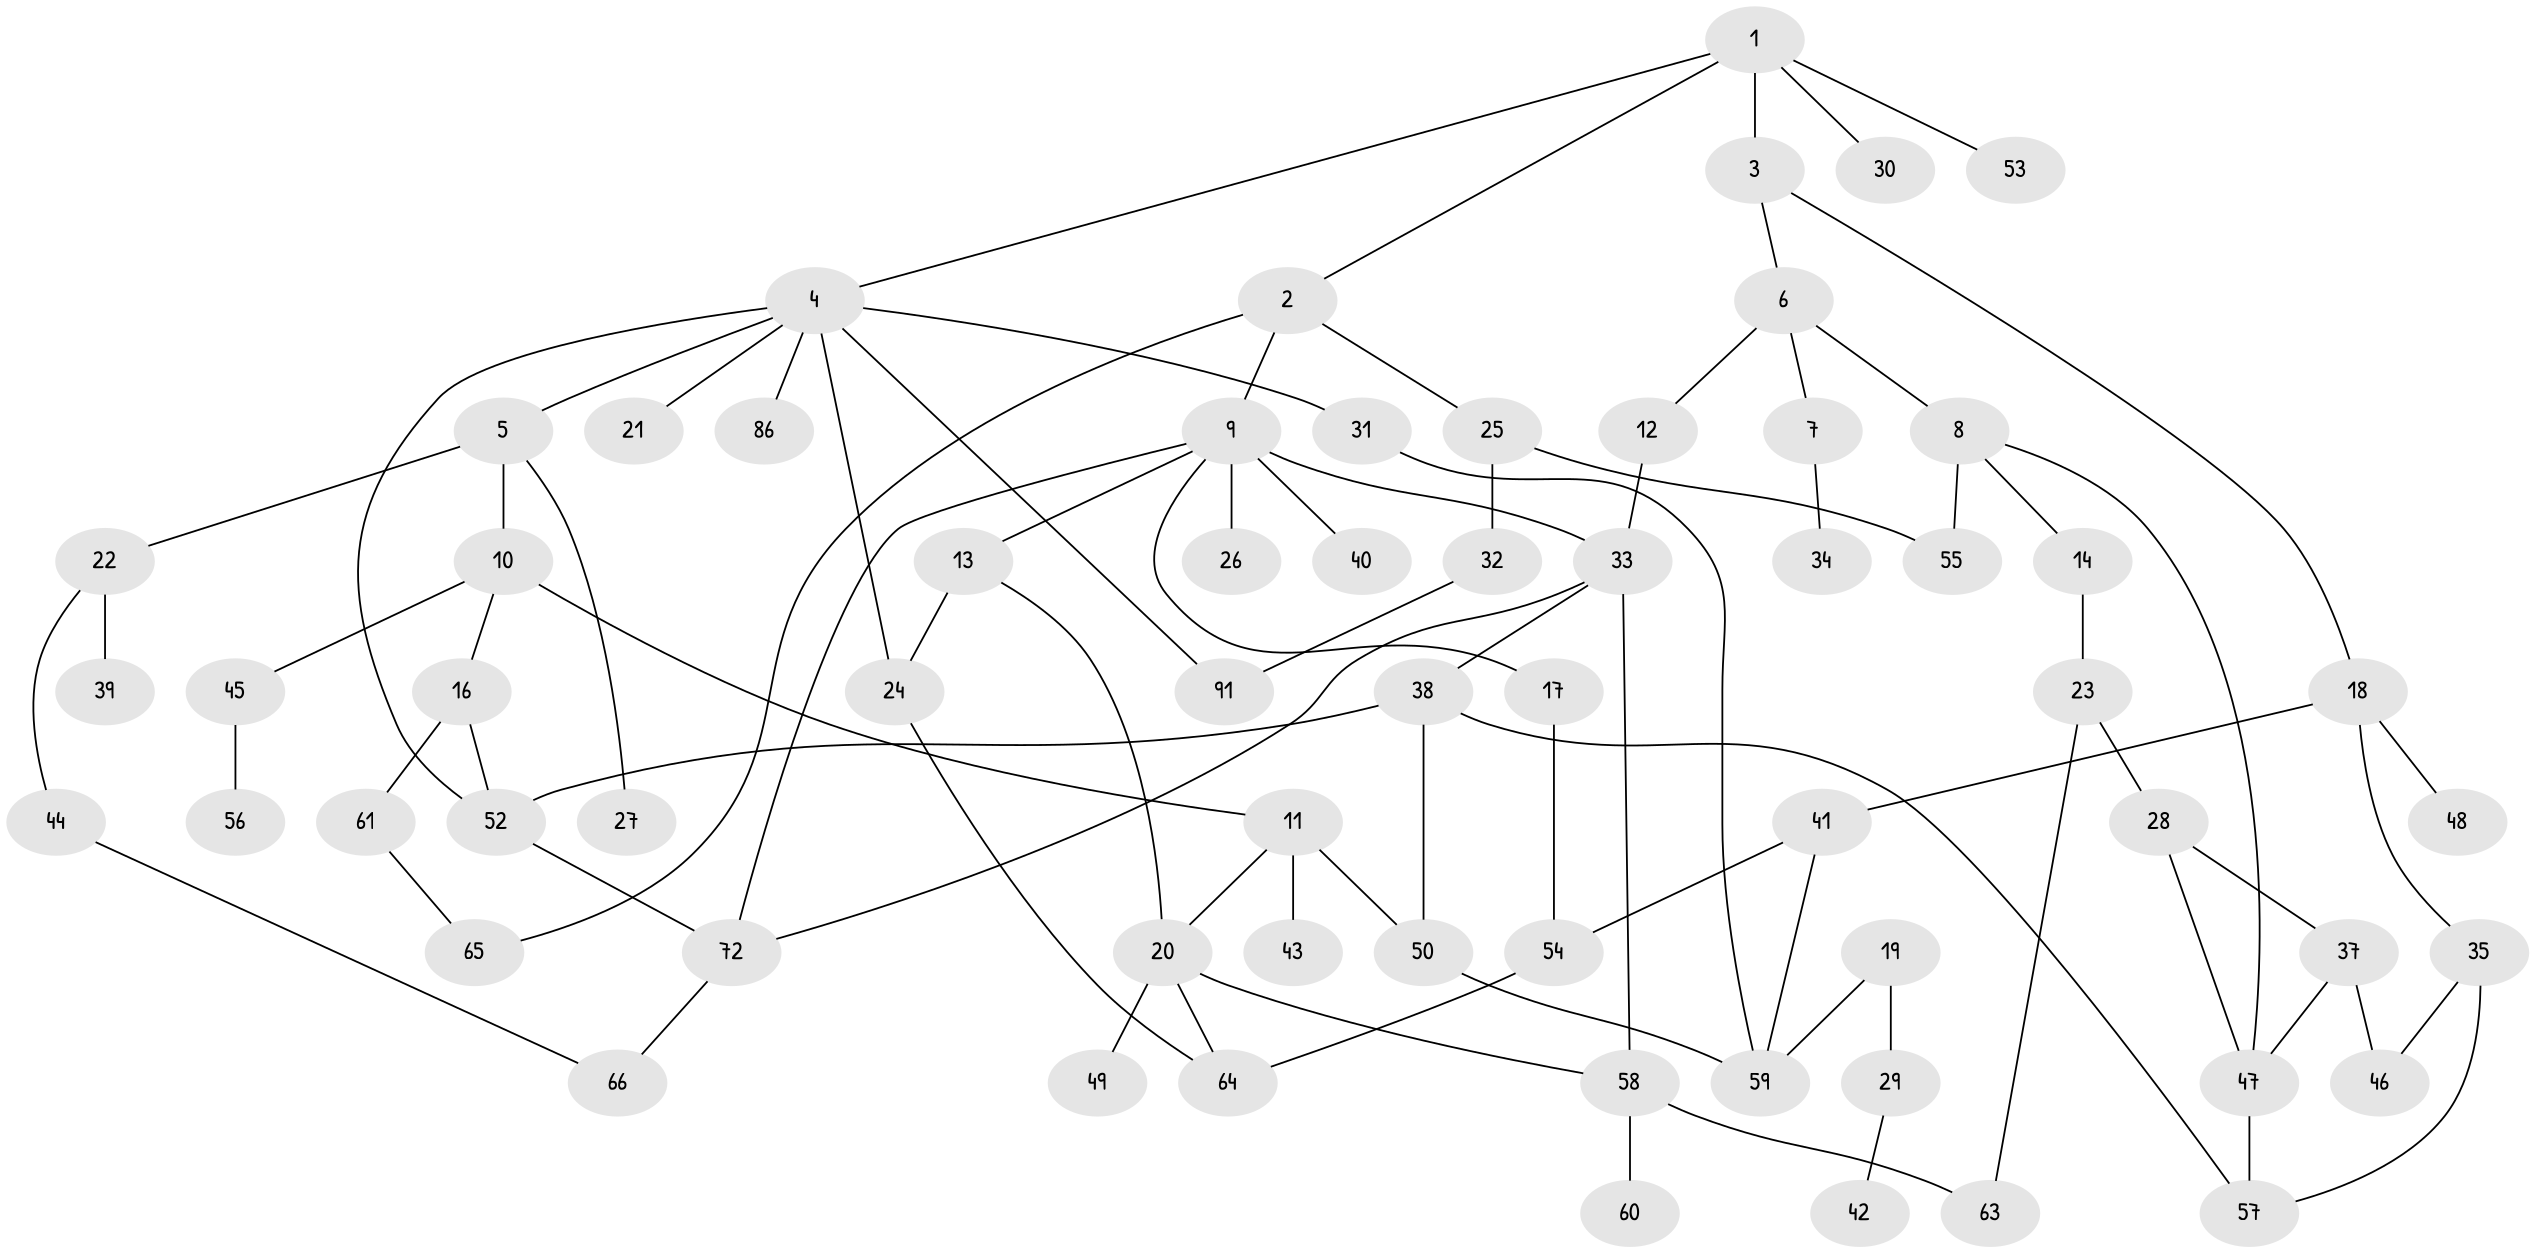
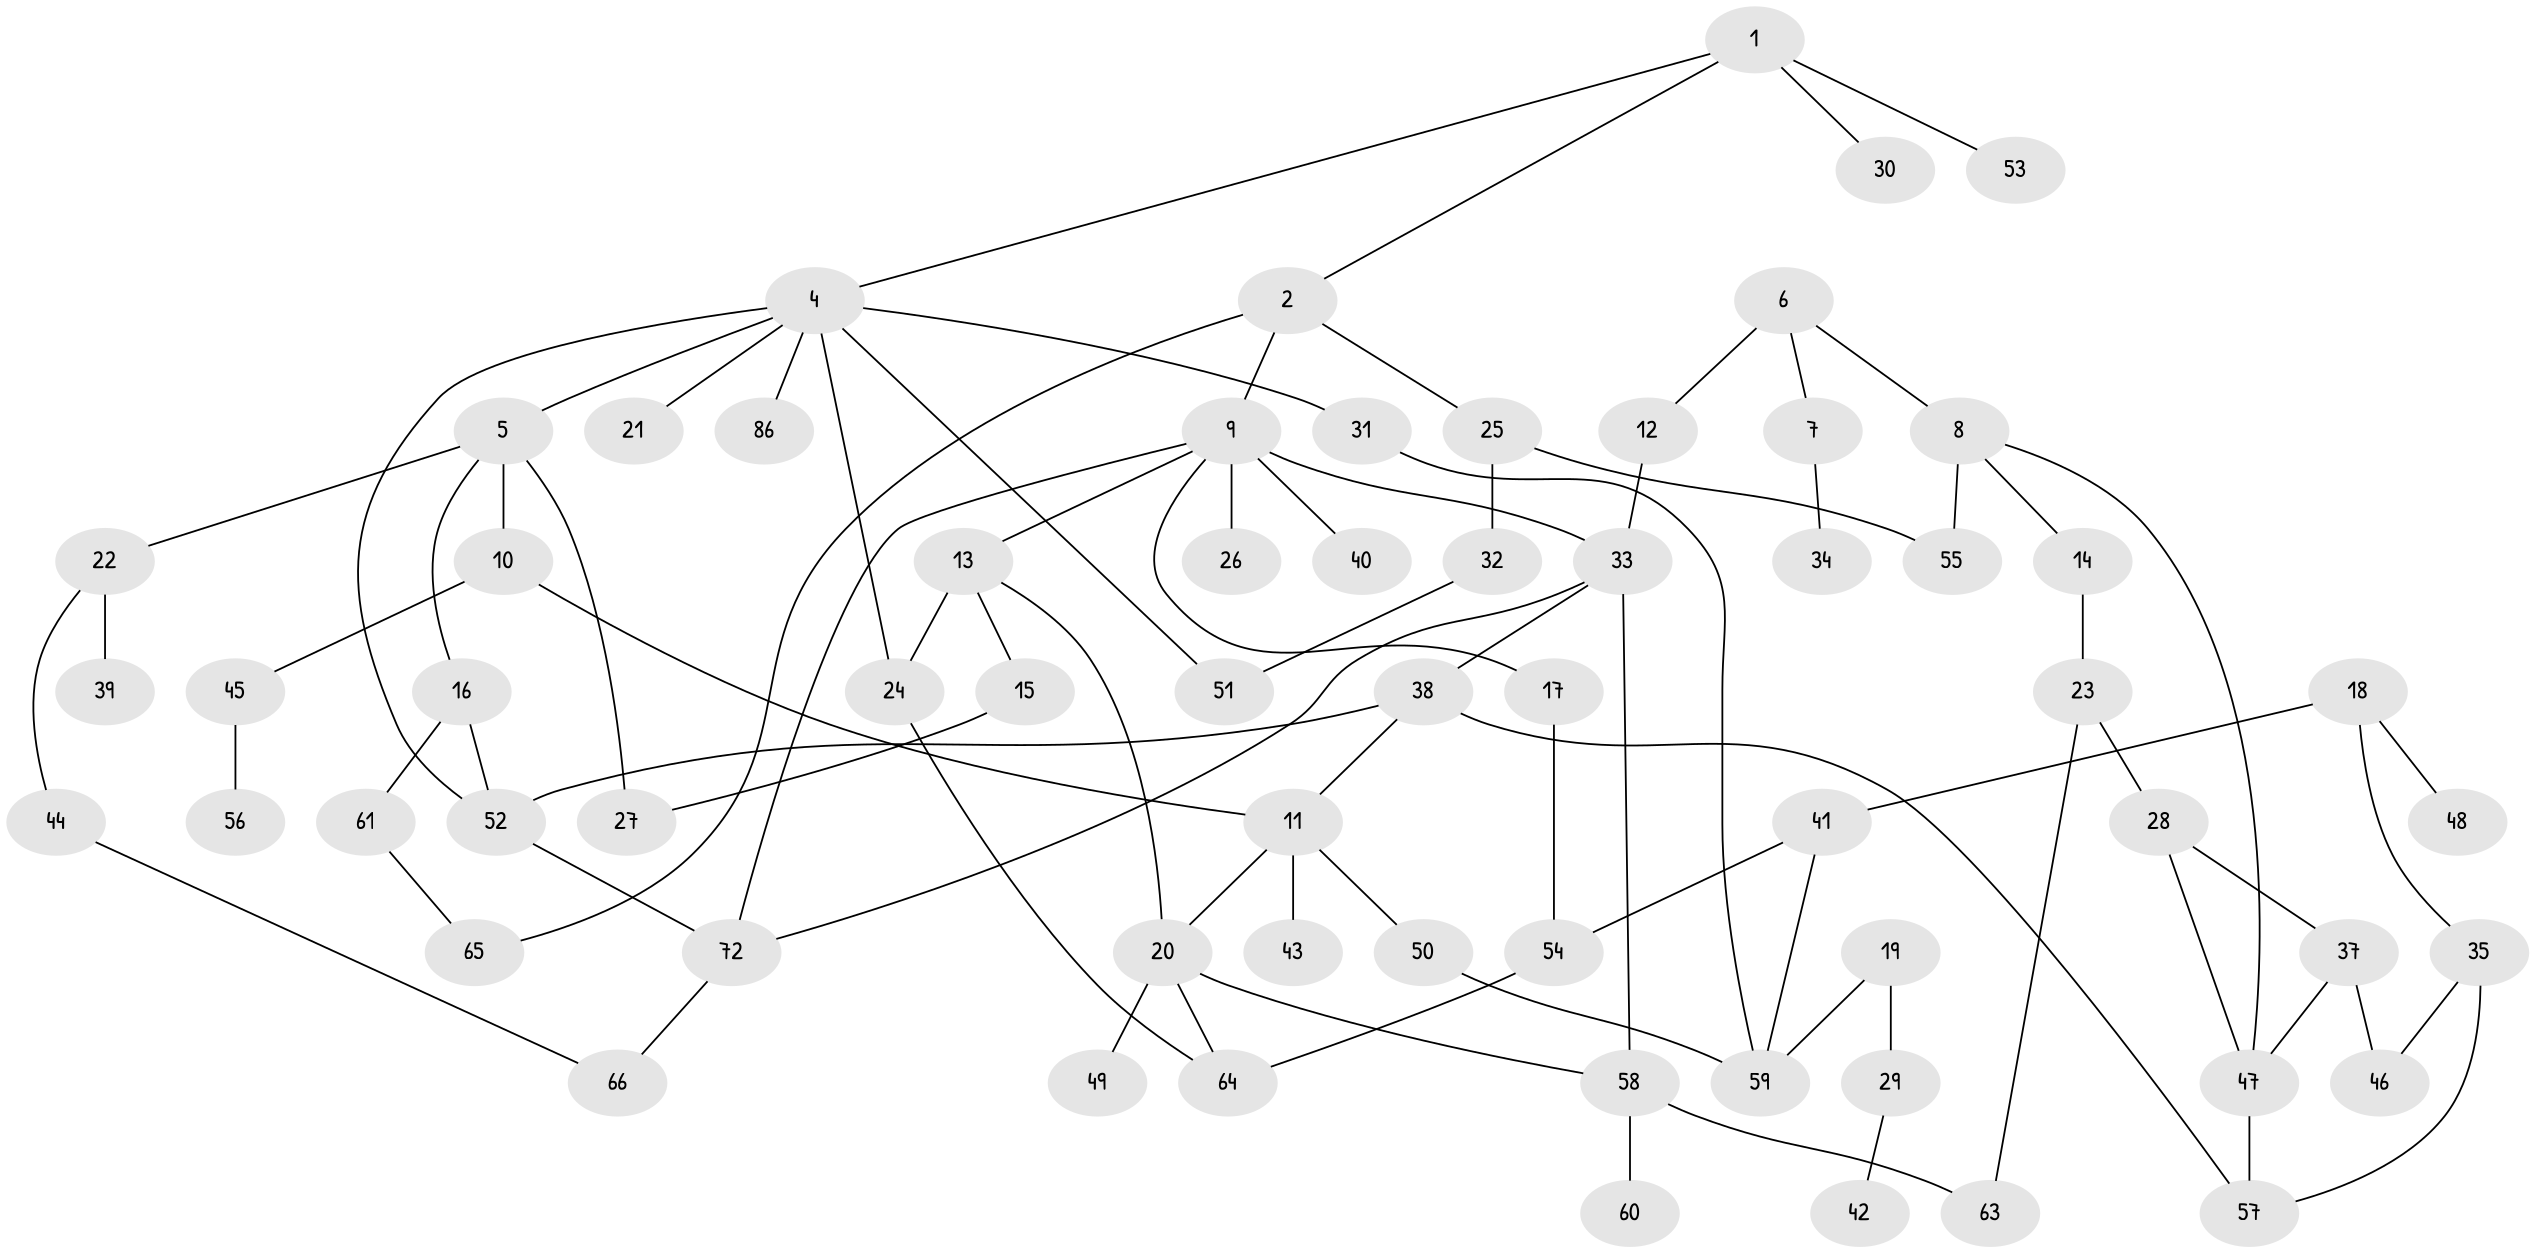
  graph {
    fontname="Patrick Hand"
    node [color=gray90 fontname="Patrick Hand" style=filled]
    edge [fontname="Patrick Hand"]
    1
    2
-   3
    4
    30
    53
    9
    25
    65
    6
    18
    5
    21
    24
    31
    n16 [label=86]
-   51 [label=91]
+   51
    52
    13
    17
    26
    33
    40
    n24 [label=72]
    55
    32
    7
    8
    12
    35
    41
    48
    10
    22
    27
    64
    59
    11
    16
    45
    39
    44
    34
    14
    47
    19
    29
    23
    57
    20
+   15
    54
    58
    38
    66
    43
    50
    61
    56
    49
    28
    63
    46
    42
    60
    37
    1 -- 2
-   1 -- 3
    1 -- 4
    1 -- 30
    1 -- 53
    2 -- 9
    2 -- 25
    2 -- 65
-   3 -- 6
-   3 -- 18
    4 -- 5
    4 -- 21
    4 -- 24
    4 -- 31
    4 -- n16
    4 -- 51
    4 -- 52
    9 -- 13
    9 -- 17
    9 -- 26
    9 -- 33
    9 -- 40
    9 -- n24
    25 -- 55
    25 -- 32
    6 -- 7
    6 -- 8
    6 -- 12
    18 -- 35
    18 -- 41
    18 -- 48
    5 -- 10
    5 -- 22
    5 -- 27
    24 -- 64
    31 -- 59
    52 -- n24
    13 -- 24
    13 -- 20
+   13 -- 15
    17 -- 54
    33 -- n24
    33 -- 58
    33 -- 38
    n24 -- 66
    32 -- 51
    7 -- 34
    8 -- 55
    8 -- 14
    8 -- 47
    12 -- 33
    35 -- 57
    35 -- 46
    41 -- 59
    41 -- 54
    10 -- 11
-   10 -- 16
+   5 -- 16
    10 -- 45
    22 -- 39
    22 -- 44
    11 -- 20
    11 -- 43
    11 -- 50
    16 -- 52
    16 -- 61
    45 -- 56
    44 -- 66
    14 -- 23
    47 -- 57
    19 -- 59
    19 -- 29
    29 -- 42
    23 -- 28
    23 -- 63
    20 -- 64
    20 -- 58
    20 -- 49
+   15 -- 27
    54 -- 64
    58 -- 63
    58 -- 60
    38 -- 52
    38 -- 57
-   38 -- 50
+   38 -- 11
    50 -- 59
    61 -- 65
    28 -- 47
    28 -- 37
    37 -- 47
    37 -- 46
  }
